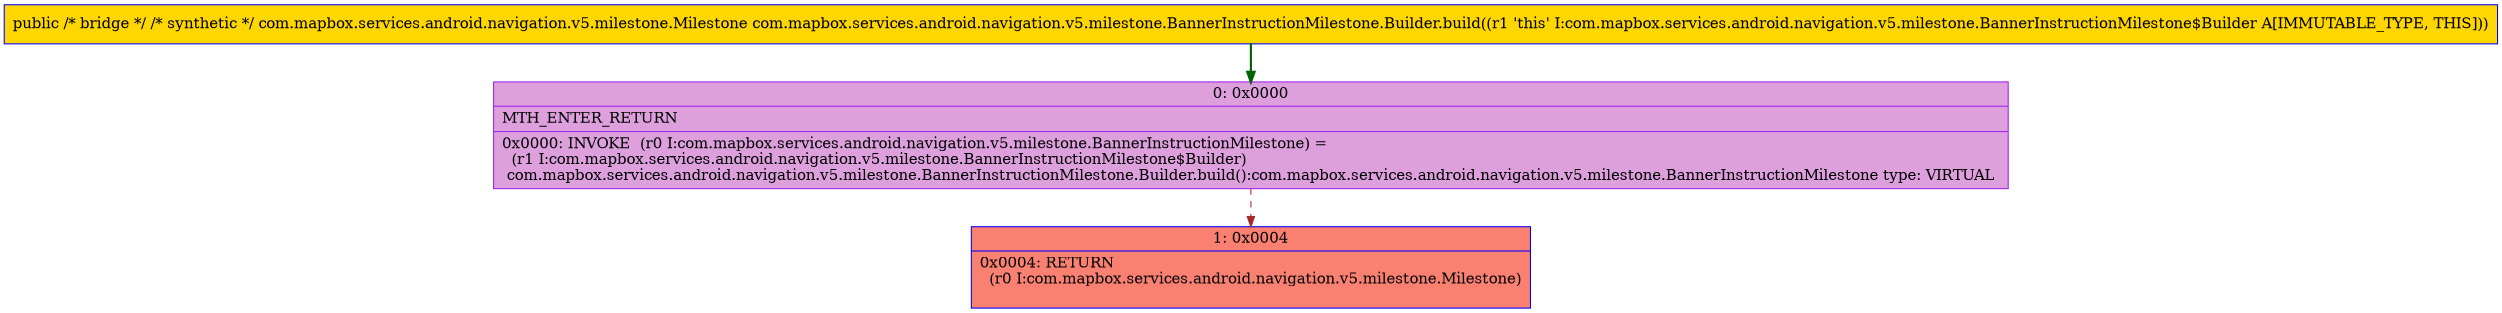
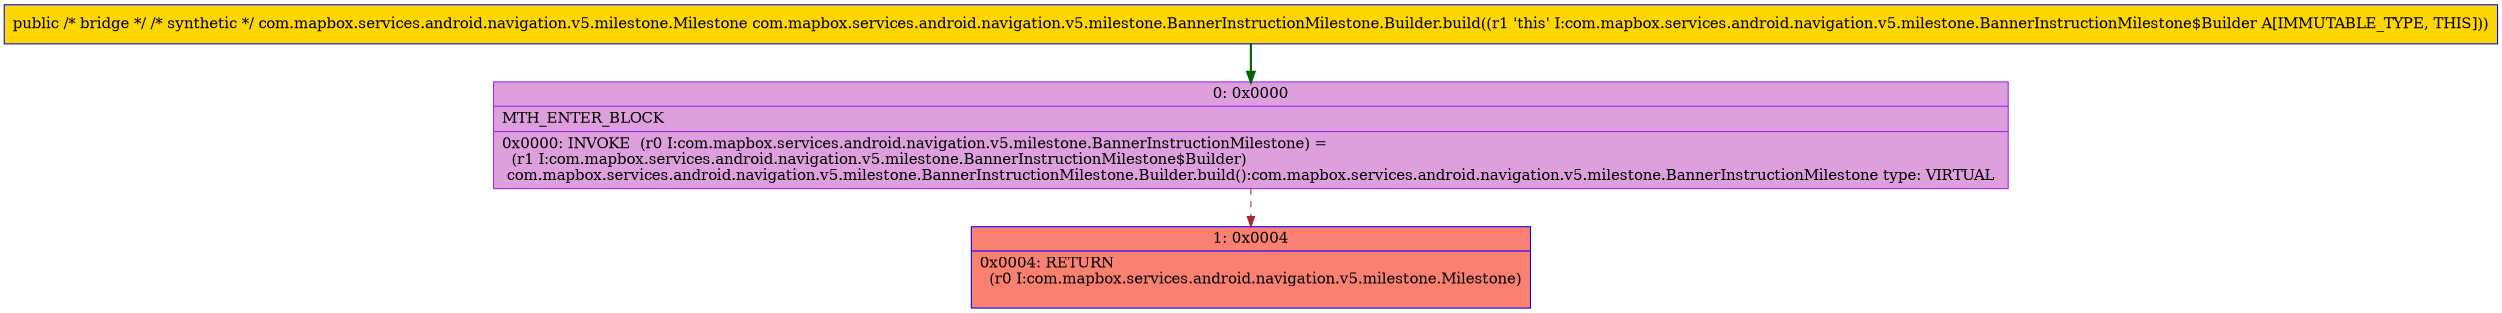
  digraph {
    node [shape=record style=filled color=blue]
-   n1 [label="{0\:\ 0x0000|MTH_ENTER_RETURN\l|0x0000: INVOKE  (r0 I:com.mapbox.services.android.navigation.v5.milestone.BannerInstructionMilestone) = \l  (r1 I:com.mapbox.services.android.navigation.v5.milestone.BannerInstructionMilestone$Builder)\l com.mapbox.services.android.navigation.v5.milestone.BannerInstructionMilestone.Builder.build():com.mapbox.services.android.navigation.v5.milestone.BannerInstructionMilestone type: VIRTUAL \l}" fillcolor=plum color=purple]
+   n1 [label="{0\:\ 0x0000|MTH_ENTER_BLOCK\l|0x0000: INVOKE  (r0 I:com.mapbox.services.android.navigation.v5.milestone.BannerInstructionMilestone) = \l  (r1 I:com.mapbox.services.android.navigation.v5.milestone.BannerInstructionMilestone$Builder)\l com.mapbox.services.android.navigation.v5.milestone.BannerInstructionMilestone.Builder.build():com.mapbox.services.android.navigation.v5.milestone.BannerInstructionMilestone type: VIRTUAL \l}" fillcolor=plum color=purple]
    n2 [label="{1\:\ 0x0004|0x0004: RETURN  \l  (r0 I:com.mapbox.services.android.navigation.v5.milestone.Milestone)\l \l}" fillcolor=salmon]
    n3 [label="{public \/* bridge *\/ \/* synthetic *\/ com.mapbox.services.android.navigation.v5.milestone.Milestone com.mapbox.services.android.navigation.v5.milestone.BannerInstructionMilestone.Builder.build((r1 'this' I:com.mapbox.services.android.navigation.v5.milestone.BannerInstructionMilestone$Builder A[IMMUTABLE_TYPE, THIS])) }" fillcolor=gold]
    n1 -> n2 [color=brown style=dashed]
    n3 -> n1 [color=darkgreen style=bold]
  }
